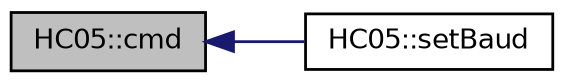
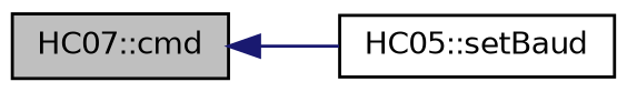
  digraph {
    rankdir=LR
    node [color=black fontname=Helvetica fontsize=10 shape=record style=filled]
-   n1 [fillcolor=grey75 fontcolor=black height=0.2 label="HC05::cmd" width=0.4]
+   n1 [fillcolor=grey75 fontcolor=black height=0.2 label="HC07::cmd" width=0.4]
    n2 [fillcolor=white height=0.2 label="HC05::setBaud" width=0.4]
    n1 -> n2 [color=midnightblue dir=back fontname=Helvetica fontsize=10 labelfontname=Helvetica labelfontsize=10 style=solid]
  }
